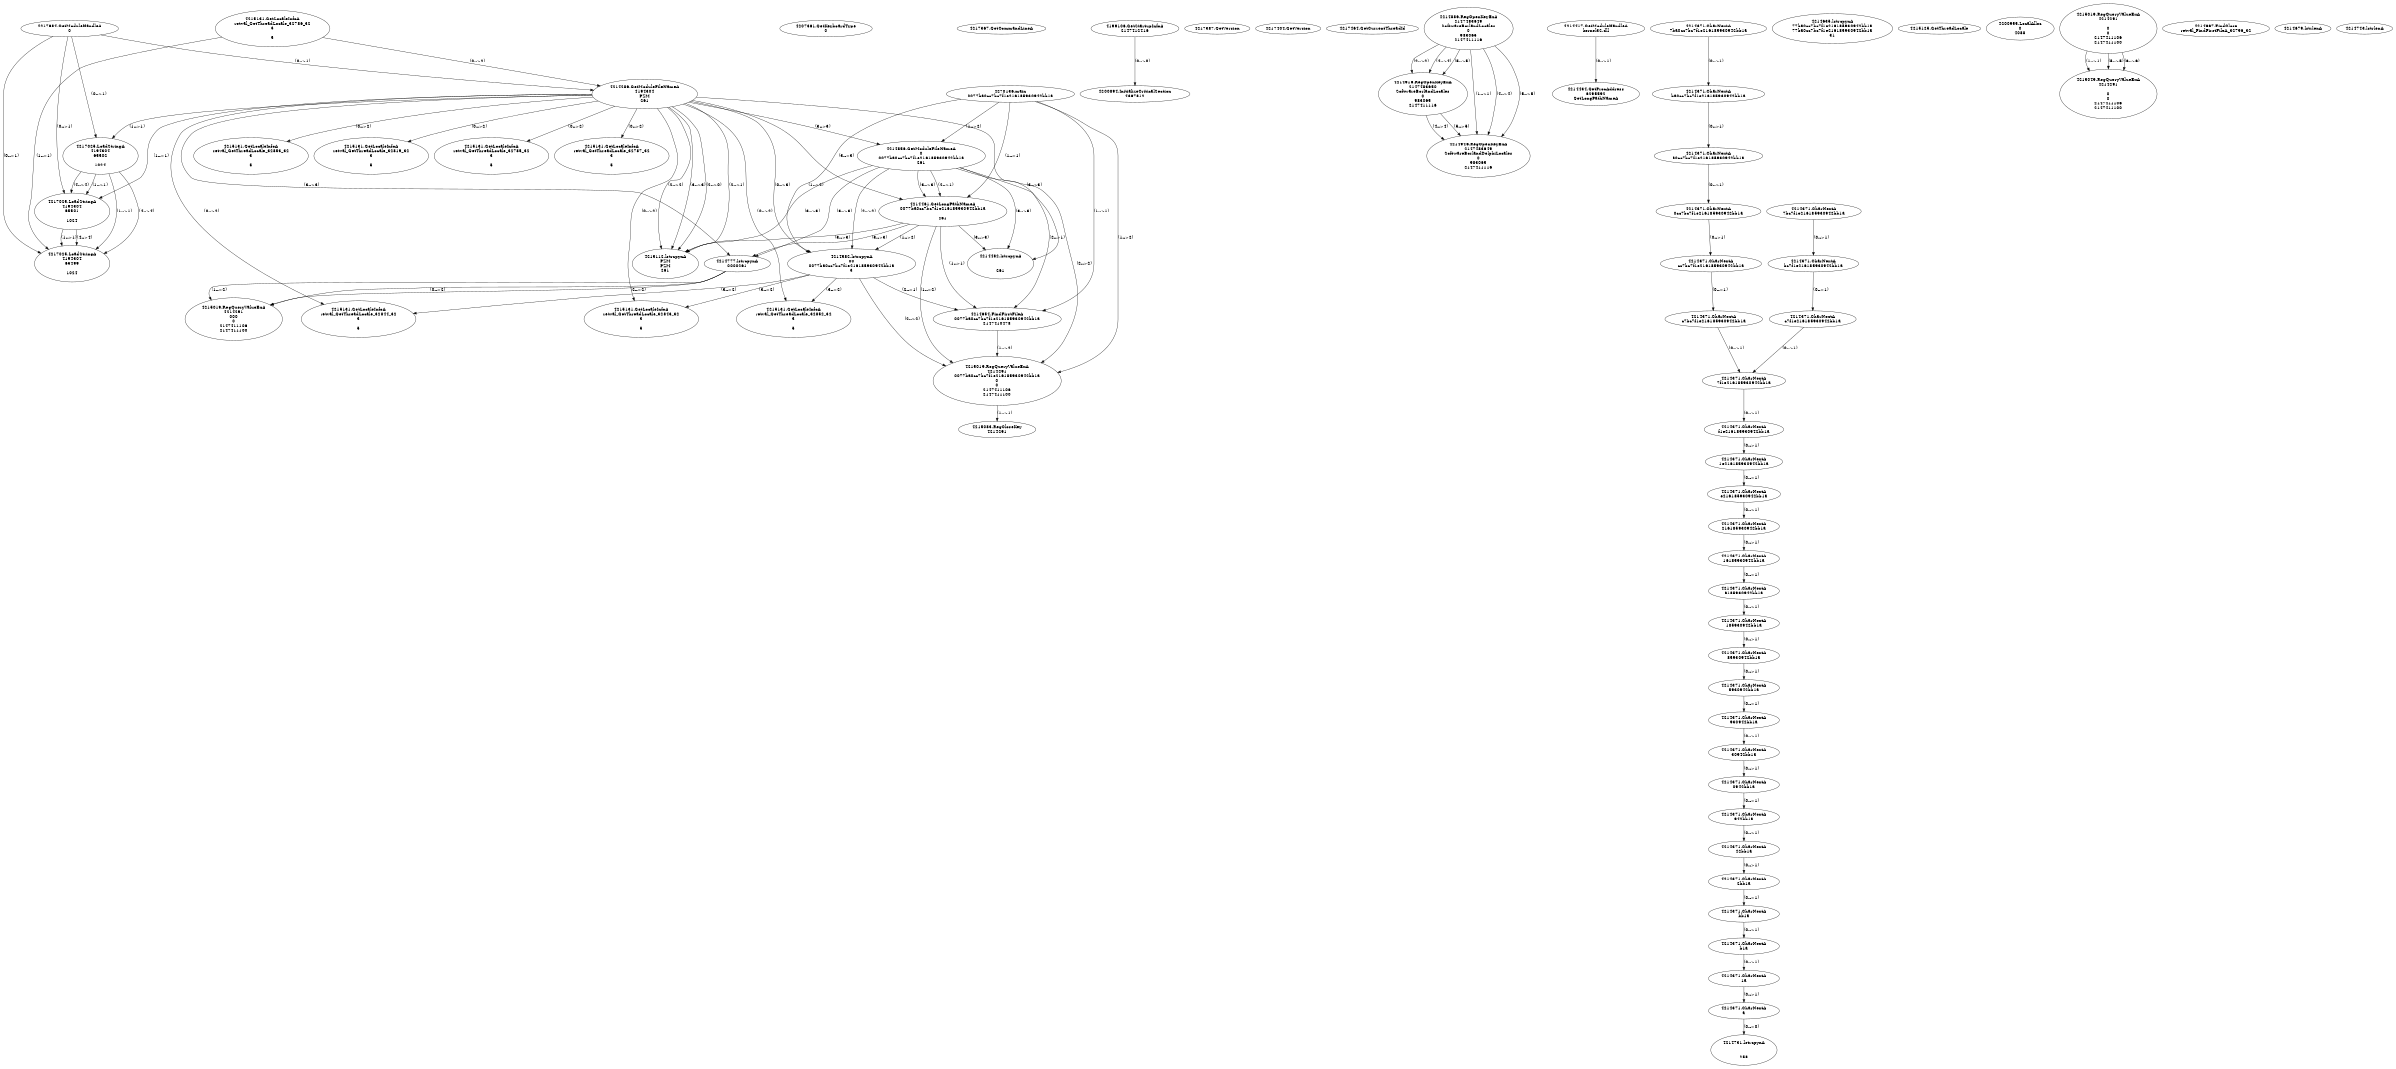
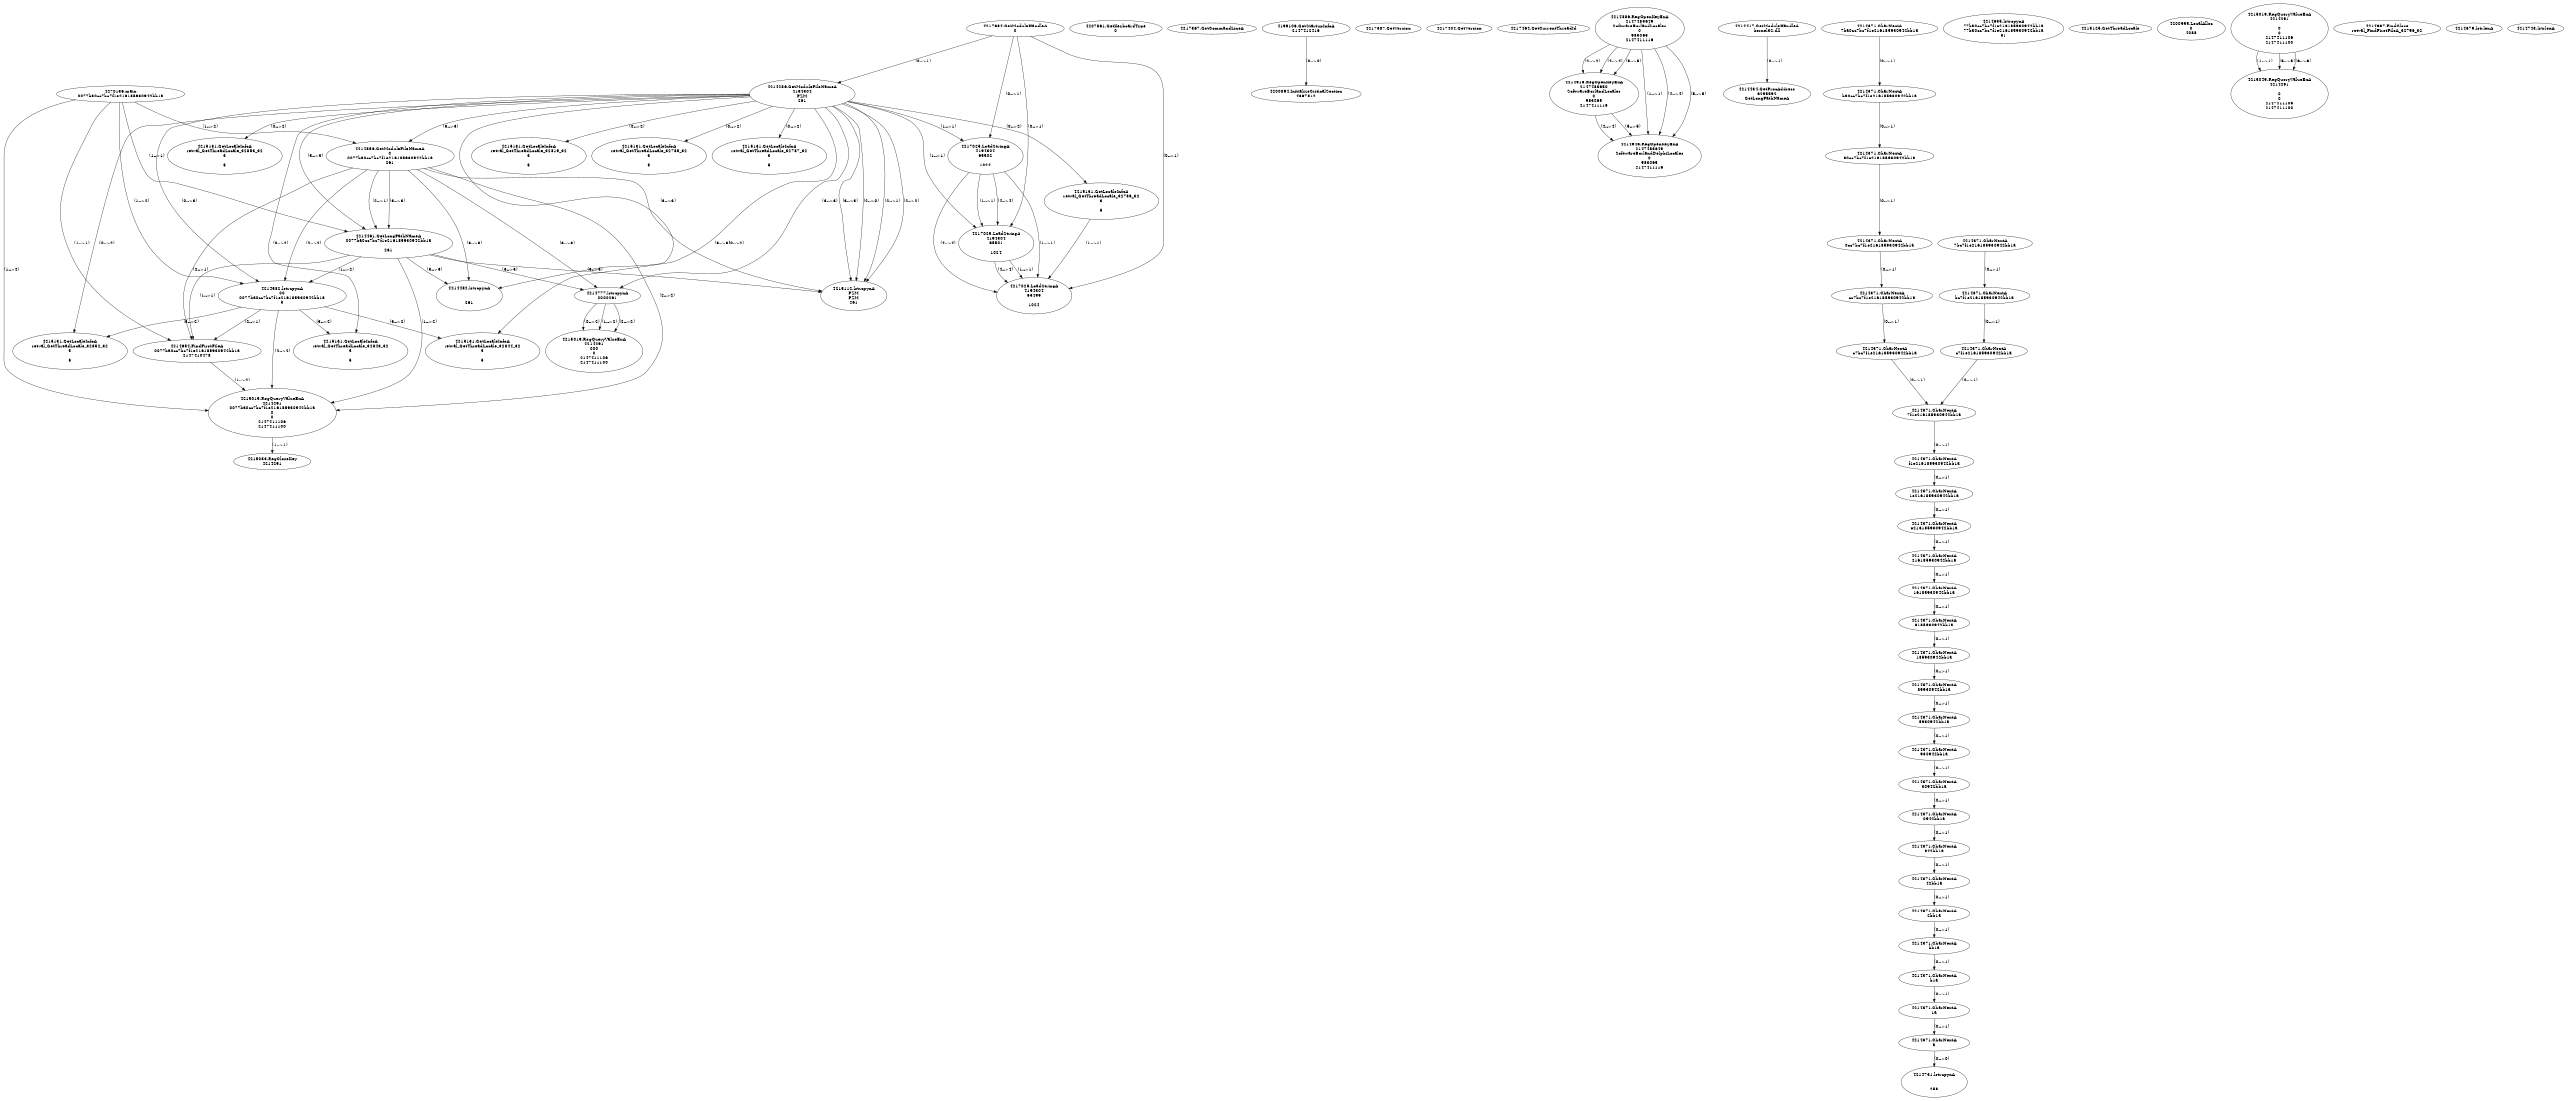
  digraph {
    n1 [label="4270136.main\n0077ba0cc7bc7f1e216185930942bb1a"]
    n2 [label="4214856.GetModuleFileNameA\n0\n0077ba0cc7bc7f1e216185930942bb1a\n261"]
    n3 [label="4214461.GetLongPathNameA\n0077ba0cc7bc7f1e216185930942bb1a\n\n261"]
    n4 [label="4214582.lstrcpynA\n00\n0077ba0cc7bc7f1e216185930942bb1a\n3"]
    n5 [label="4214654.FindFirstFileA\n0077ba0cc7bc7f1e216185930942bb1a\n2147410478"]
    n6 [label="4215019.RegQueryValueExA\n4214291\n0077ba0cc7bc7f1e216185930942bb1a\n0\n0\n2147411106\n2147411100"]
    n7 [label="4215112.lstrcpynA\nPZM\nPZM\n261"]
    n8 [label="4214482.lstrcpynA\n\n\n261"]
    n9 [label="4214777.lstrcpynA\n0000261"]
    n10 [label="4215131.GetLocaleInfoA\nretval_GetThreadLocale_32852_32\n3\n\n5"]
    n11 [label="4215131.GetLocaleInfoA\nretval_GetThreadLocale_32843_32\n3\n\n5"]
    n12 [label="4215131.GetLocaleInfoA\nretval_GetThreadLocale_32844_32\n3\n\n5"]
    n13 [label="4215083.RegCloseKey\n4214291"]
    n14 [label="4217684.GetModuleHandleA\n0"]
    n15 [label="4214286.GetModuleFileNameA\n4194304\nPZM\n261"]
    n16 [label="4217025.LoadStringA\n4194304\n65502\n\n1024"]
    n17 [label="4217025.LoadStringA\n4194304\n65501\n\n1024"]
    n18 [label="4217025.LoadStringA\n4194304\n65499\n\n1024"]
    n19 [label="4215131.GetLocaleInfoA\nretval_GetThreadLocale_32853_32\n3\n\n5"]
    n20 [label="4215131.GetLocaleInfoA\nretval_GetThreadLocale_32819_32\n3\n\n5"]
    n21 [label="4215131.GetLocaleInfoA\nretval_GetThreadLocale_32785_32\n3\n\n5"]
    n22 [label="4215131.GetLocaleInfoA\nretval_GetThreadLocale_32787_32\n3\n\n5"]
    n23 [label="4215131.GetLocaleInfoA\nretval_GetThreadLocale_32786_32\n3\n\n5"]
    n24 [label="4207361.GetKeyboardType\n0"]
    n25 [label="4217367.GetCommandLineA\n"]
    n26 [label="4199106.GetStartupInfoA\n2147412416"]
    n27 [label="4200894.InitializeCriticalSection\n4367812"]
    n28 [label="4217387.GetVersion\n"]
    n29 [label="4217404.GetVersion\n"]
    n30 [label="4217464.GetCurrentThreadId\n"]
    n31 [label="4215019.RegQueryValueExA\n4214291\n000\n0\n2147411106\n2147411100"]
    n32 [label="4214886.RegOpenKeyExA\n2147483649\nSoftware\Borland\Locales\n0\n983065\n2147411116"]
    n33 [label="4214916.RegOpenKeyExA\n2147483650\nSoftware\Borland\Locales\n0\n983065\n2147411116"]
    n34 [label="4214946.RegOpenKeyExA\n2147483649\nSoftware\Borland\Delphi\Locales\n0\n983065\n2147411116"]
    n35 [label="4214417.GetModuleHandleA\nkernel32.dll"]
    n36 [label="4214434.GetProcAddress\n6295592\nGetLongPathNameA"]
    n37 [label="4214371.CharNextA\n7ba0cc7bc7f1e216185930942bb1a"]
    n38 [label="4214371.CharNextA\nba0cc7bc7f1e216185930942bb1a"]
    n39 [label="4214371.CharNextA\na0cc7bc7f1e216185930942bb1a"]
    n40 [label="4214371.CharNextA\n0cc7bc7f1e216185930942bb1a"]
    n41 [label="4214371.CharNextA\ncc7bc7f1e216185930942bb1a"]
    n42 [label="4214371.CharNextA\nc7bc7f1e216185930942bb1a"]
    n43 [label="4214371.CharNextA\n7f1e216185930942bb1a"]
    n44 [label="4214371.CharNextA\n7bc7f1e216185930942bb1a"]
    n45 [label="4214371.CharNextA\nbc7f1e216185930942bb1a"]
    n46 [label="4214371.CharNextA\nc7f1e216185930942bb1a"]
    n47 [label="4214371.CharNextA\nf1e216185930942bb1a"]
    n48 [label="4214371.CharNextA\n1e216185930942bb1a"]
    n49 [label="4214371.CharNextA\ne216185930942bb1a"]
    n50 [label="4214371.CharNextA\n216185930942bb1a"]
    n51 [label="4214371.CharNextA\n16185930942bb1a"]
    n52 [label="4214371.CharNextA\n6185930942bb1a"]
    n53 [label="4214371.CharNextA\n185930942bb1a"]
    n54 [label="4214371.CharNextA\n85930942bb1a"]
    n55 [label="4214371.CharNextA\n5930942bb1a"]
    n56 [label="4214371.CharNextA\n930942bb1a"]
    n57 [label="4214371.CharNextA\n30942bb1a"]
    n58 [label="4214371.CharNextA\n0942bb1a"]
    n59 [label="4214371.CharNextA\n942bb1a"]
    n60 [label="4214371.CharNextA\n42bb1a"]
    n61 [label="4214371.CharNextA\n2bb1a"]
    n62 [label="4214371.CharNextA\nbb1a"]
    n63 [label="4214371.CharNextA\nb1a"]
    n64 [label="4214371.CharNextA\n1a"]
    n65 [label="4214371.CharNextA\na"]
    n66 [label="4214731.lstrcpynA\n\n\n258"]
    n67 [label="4214635.lstrcpynA\n77ba0cc7bc7f1e216185930942bb1a\n77ba0cc7bc7f1e216185930942bb1a\n31"]
    n68 [label="4215125.GetThreadLocale\n"]
    n69 [label="4200955.LocalAlloc\n0\n4088"]
    n70 [label="4215019.RegQueryValueExA\n4214291\n\n0\n0\n2147411106\n2147411100"]
    n71 [label="4215049.RegQueryValueExA\n4214291\n\n0\n0\n2147411106\n2147411100"]
    n72 [label="4214667.FindClose\nretval_FindFirstFileA_32796_32"]
    n73 [label="4214679.lstrlenA\n"]
    n74 [label="4214743.lstrlenA\n"]
    n1 -> n2 [label="(1-->2)"]
    n1 -> n3 [label="(1-->1)"]
    n1 -> n4 [label="(1-->2)"]
    n1 -> n5 [label="(1-->1)"]
    n1 -> n6 [label="(1-->2)"]
    n2 -> n3 [label="(2-->1)"]
    n2 -> n3 [label="(3-->3)"]
    n2 -> n4 [label="(2-->2)"]
    n2 -> n5 [label="(2-->1)"]
    n2 -> n6 [label="(2-->2)"]
    n2 -> n7 [label="(3-->3)"]
    n2 -> n8 [label="(3-->3)"]
    n2 -> n9 [label="(3-->3)"]
    n3 -> n4 [label="(1-->2)"]
    n3 -> n5 [label="(1-->1)"]
    n3 -> n6 [label="(1-->2)"]
    n3 -> n7 [label="(3-->3)"]
    n3 -> n8 [label="(3-->3)"]
    n3 -> n9 [label="(3-->3)"]
    n4 -> n5 [label="(2-->1)"]
    n4 -> n6 [label="(2-->2)"]
    n4 -> n10 [label="(3-->2)"]
    n4 -> n11 [label="(3-->2)"]
    n4 -> n12 [label="(3-->2)"]
    n5 -> n6 [label="(1-->2)"]
    n6 -> n13 [label="(1-->1)"]
    n9 -> n31 [label="(1-->2)"]
    n9 -> n31 [label="(2-->2)"]
    n9 -> n31 [label="(0-->2)"]
    n14 -> n15 [label="(0-->1)"]
    n14 -> n16 [label="(0-->1)"]
    n14 -> n17 [label="(0-->1)"]
    n14 -> n18 [label="(0-->1)"]
    n15 -> n2 [label="(3-->3)"]
    n15 -> n3 [label="(3-->3)"]
    n15 -> n4 [label="(0-->3)"]
    n15 -> n7 [label="(2-->1)"]
    n15 -> n7 [label="(2-->2)"]
    n15 -> n7 [label="(3-->3)"]
    n15 -> n7 [label="(2-->0)"]
    n15 -> n8 [label="(3-->3)"]
    n15 -> n9 [label="(3-->3)"]
    n15 -> n10 [label="(0-->2)"]
    n15 -> n11 [label="(0-->2)"]
    n15 -> n12 [label="(0-->2)"]
    n15 -> n16 [label="(1-->1)"]
    n15 -> n17 [label="(1-->1)"]
    n15 -> n19 [label="(0-->2)"]
    n15 -> n20 [label="(0-->2)"]
    n15 -> n21 [label="(0-->2)"]
    n15 -> n22 [label="(0-->2)"]
-   n23 -> n15 [label="(0-->2)"]
+   n15 -> n23 [label="(0-->2)"]
    n16 -> n17 [label="(1-->1)"]
    n16 -> n17 [label="(4-->4)"]
    n16 -> n18 [label="(1-->1)"]
    n16 -> n18 [label="(4-->4)"]
    n17 -> n18 [label="(1-->1)"]
    n17 -> n18 [label="(4-->4)"]
    n23 -> n18 [label="(1-->1)"]
    n26 -> n27 [label="(0-->0)"]
    n32 -> n33 [label="(2-->2)"]
    n32 -> n33 [label="(4-->4)"]
    n32 -> n33 [label="(5-->5)"]
    n32 -> n34 [label="(1-->1)"]
    n32 -> n34 [label="(4-->4)"]
    n32 -> n34 [label="(5-->5)"]
    n33 -> n34 [label="(4-->4)"]
    n33 -> n34 [label="(5-->5)"]
    n35 -> n36 [label="(0-->1)"]
    n37 -> n38 [label="(0-->1)"]
    n38 -> n39 [label="(0-->1)"]
    n39 -> n40 [label="(0-->1)"]
    n40 -> n41 [label="(0-->1)"]
    n41 -> n42 [label="(0-->1)"]
    n42 -> n43 [label="(0-->1)"]
    n43 -> n47 [label="(0-->1)"]
    n44 -> n45 [label="(0-->1)"]
    n45 -> n46 [label="(0-->1)"]
    n46 -> n43 [label="(0-->1)"]
    n47 -> n48 [label="(0-->1)"]
    n48 -> n49 [label="(0-->1)"]
    n49 -> n50 [label="(0-->1)"]
    n50 -> n51 [label="(0-->1)"]
    n51 -> n52 [label="(0-->1)"]
    n52 -> n53 [label="(0-->1)"]
    n53 -> n54 [label="(0-->1)"]
    n54 -> n55 [label="(0-->1)"]
    n55 -> n56 [label="(0-->1)"]
    n56 -> n57 [label="(0-->1)"]
    n57 -> n58 [label="(0-->1)"]
    n58 -> n59 [label="(0-->1)"]
    n59 -> n60 [label="(0-->1)"]
    n60 -> n61 [label="(0-->1)"]
    n61 -> n62 [label="(0-->1)"]
    n62 -> n63 [label="(0-->1)"]
    n63 -> n64 [label="(0-->1)"]
    n64 -> n65 [label="(0-->1)"]
    n65 -> n66 [label="(0-->0)"]
    n70 -> n71 [label="(1-->1)"]
    n70 -> n71 [label="(5-->5)"]
    n70 -> n71 [label="(6-->6)"]
  }
